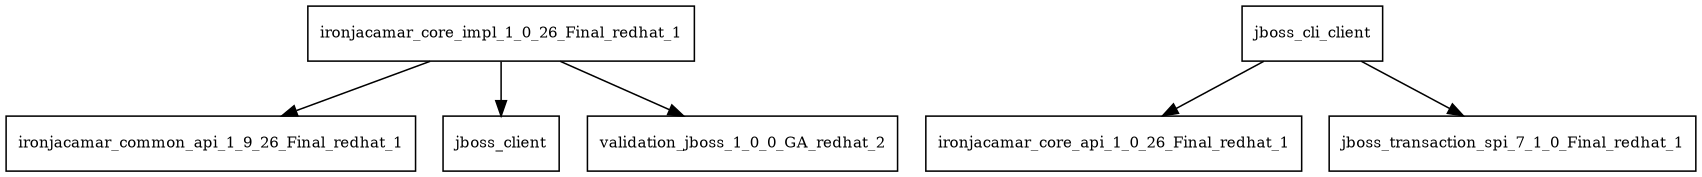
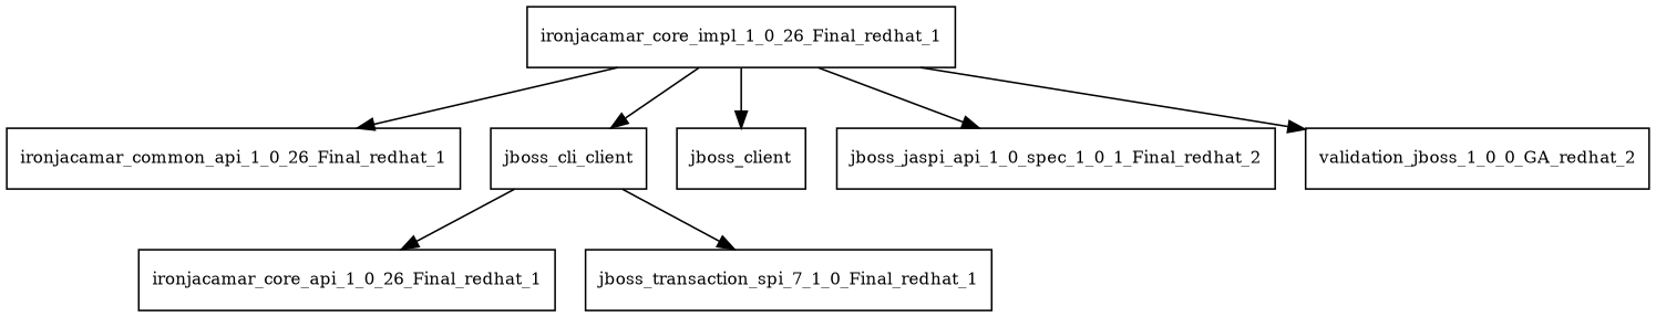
  digraph {
    node [fontsize=10.0 shape=box]
    ironjacamar_core_impl_1_0_26_Final_redhat_1
-   ironjacamar_common_api_1_0_26_Final_redhat_1 [label=ironjacamar_common_api_1_9_26_Final_redhat_1]
+   ironjacamar_common_api_1_0_26_Final_redhat_1
    jboss_cli_client
    jboss_client
+   jboss_jaspi_api_1_0_spec_1_0_1_Final_redhat_2
    n6 [label=validation_jboss_1_0_0_GA_redhat_2]
    ironjacamar_core_api_1_0_26_Final_redhat_1
    jboss_transaction_spi_7_1_0_Final_redhat_1
    ironjacamar_core_impl_1_0_26_Final_redhat_1 -> ironjacamar_common_api_1_0_26_Final_redhat_1
+   ironjacamar_core_impl_1_0_26_Final_redhat_1 -> jboss_cli_client
    ironjacamar_core_impl_1_0_26_Final_redhat_1 -> jboss_client
+   ironjacamar_core_impl_1_0_26_Final_redhat_1 -> jboss_jaspi_api_1_0_spec_1_0_1_Final_redhat_2
    ironjacamar_core_impl_1_0_26_Final_redhat_1 -> n6
    jboss_cli_client -> ironjacamar_core_api_1_0_26_Final_redhat_1
    jboss_cli_client -> jboss_transaction_spi_7_1_0_Final_redhat_1
  }
